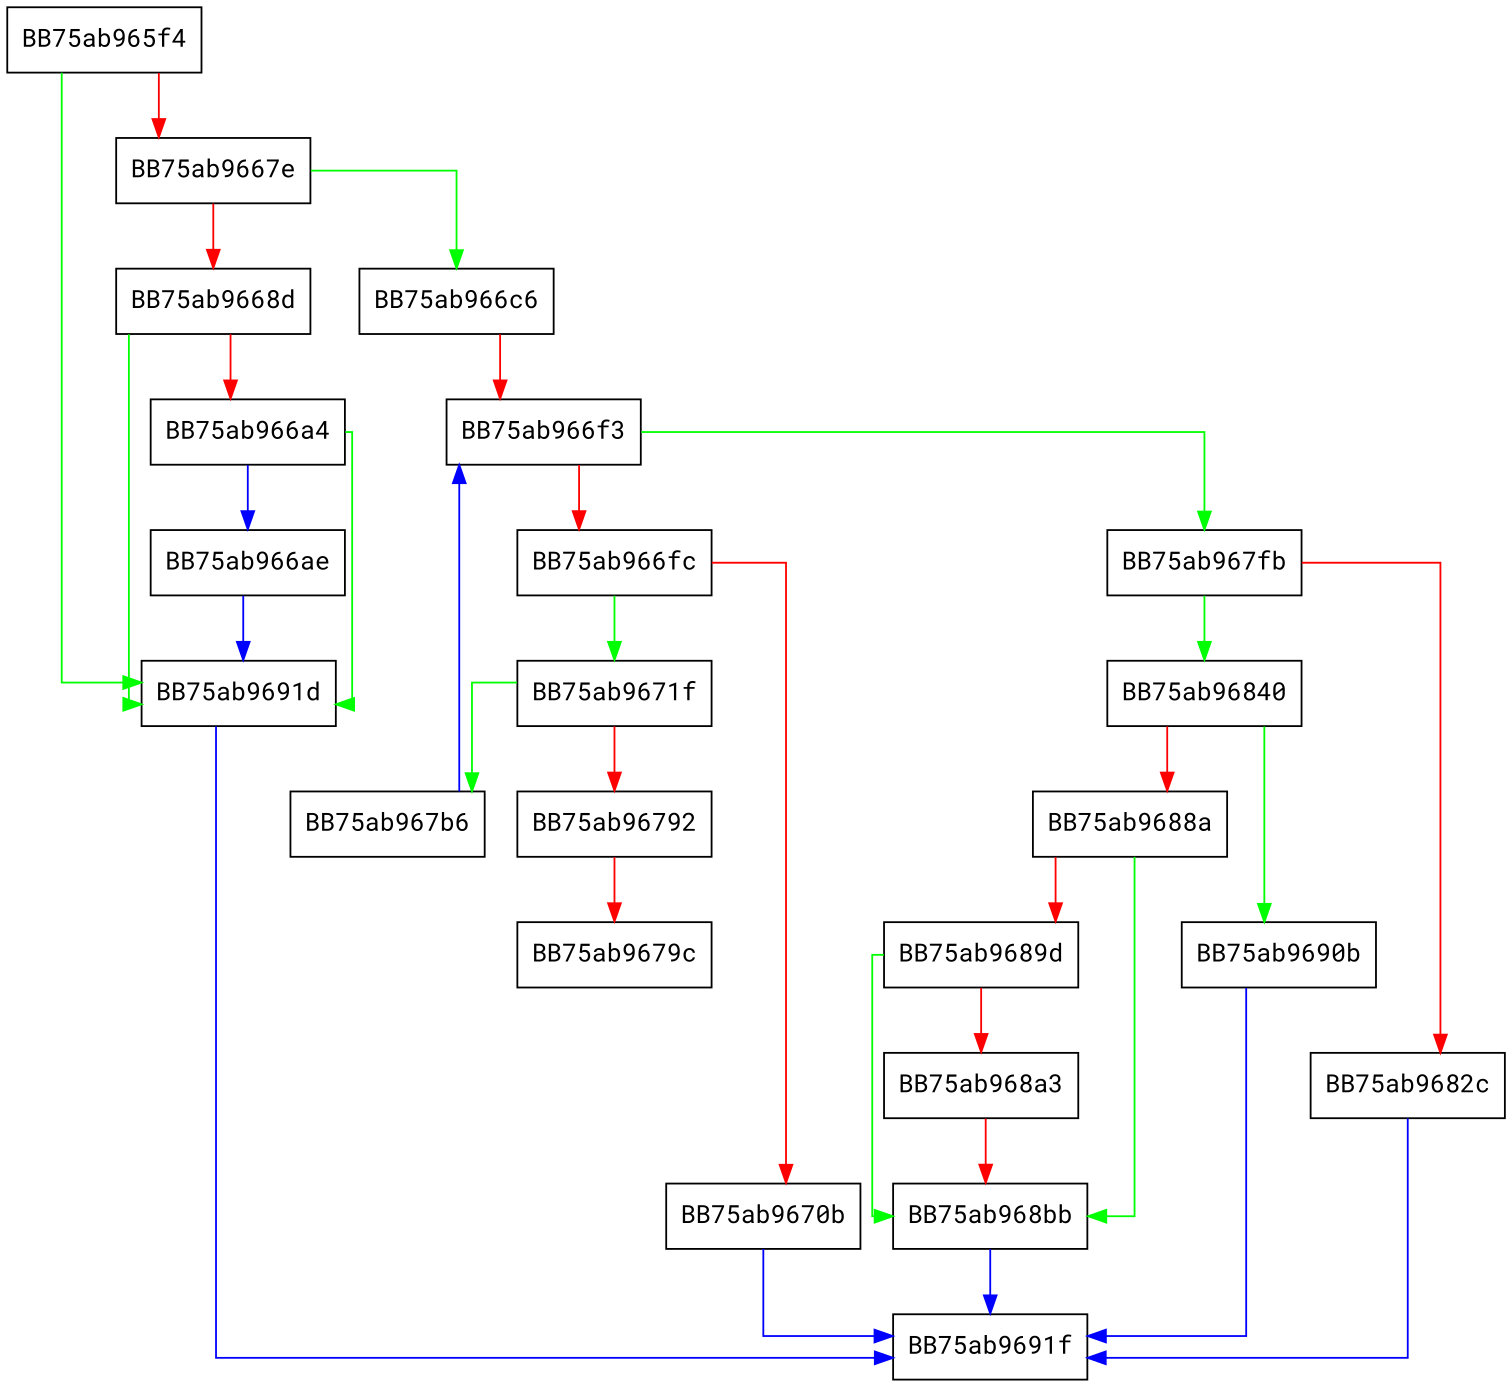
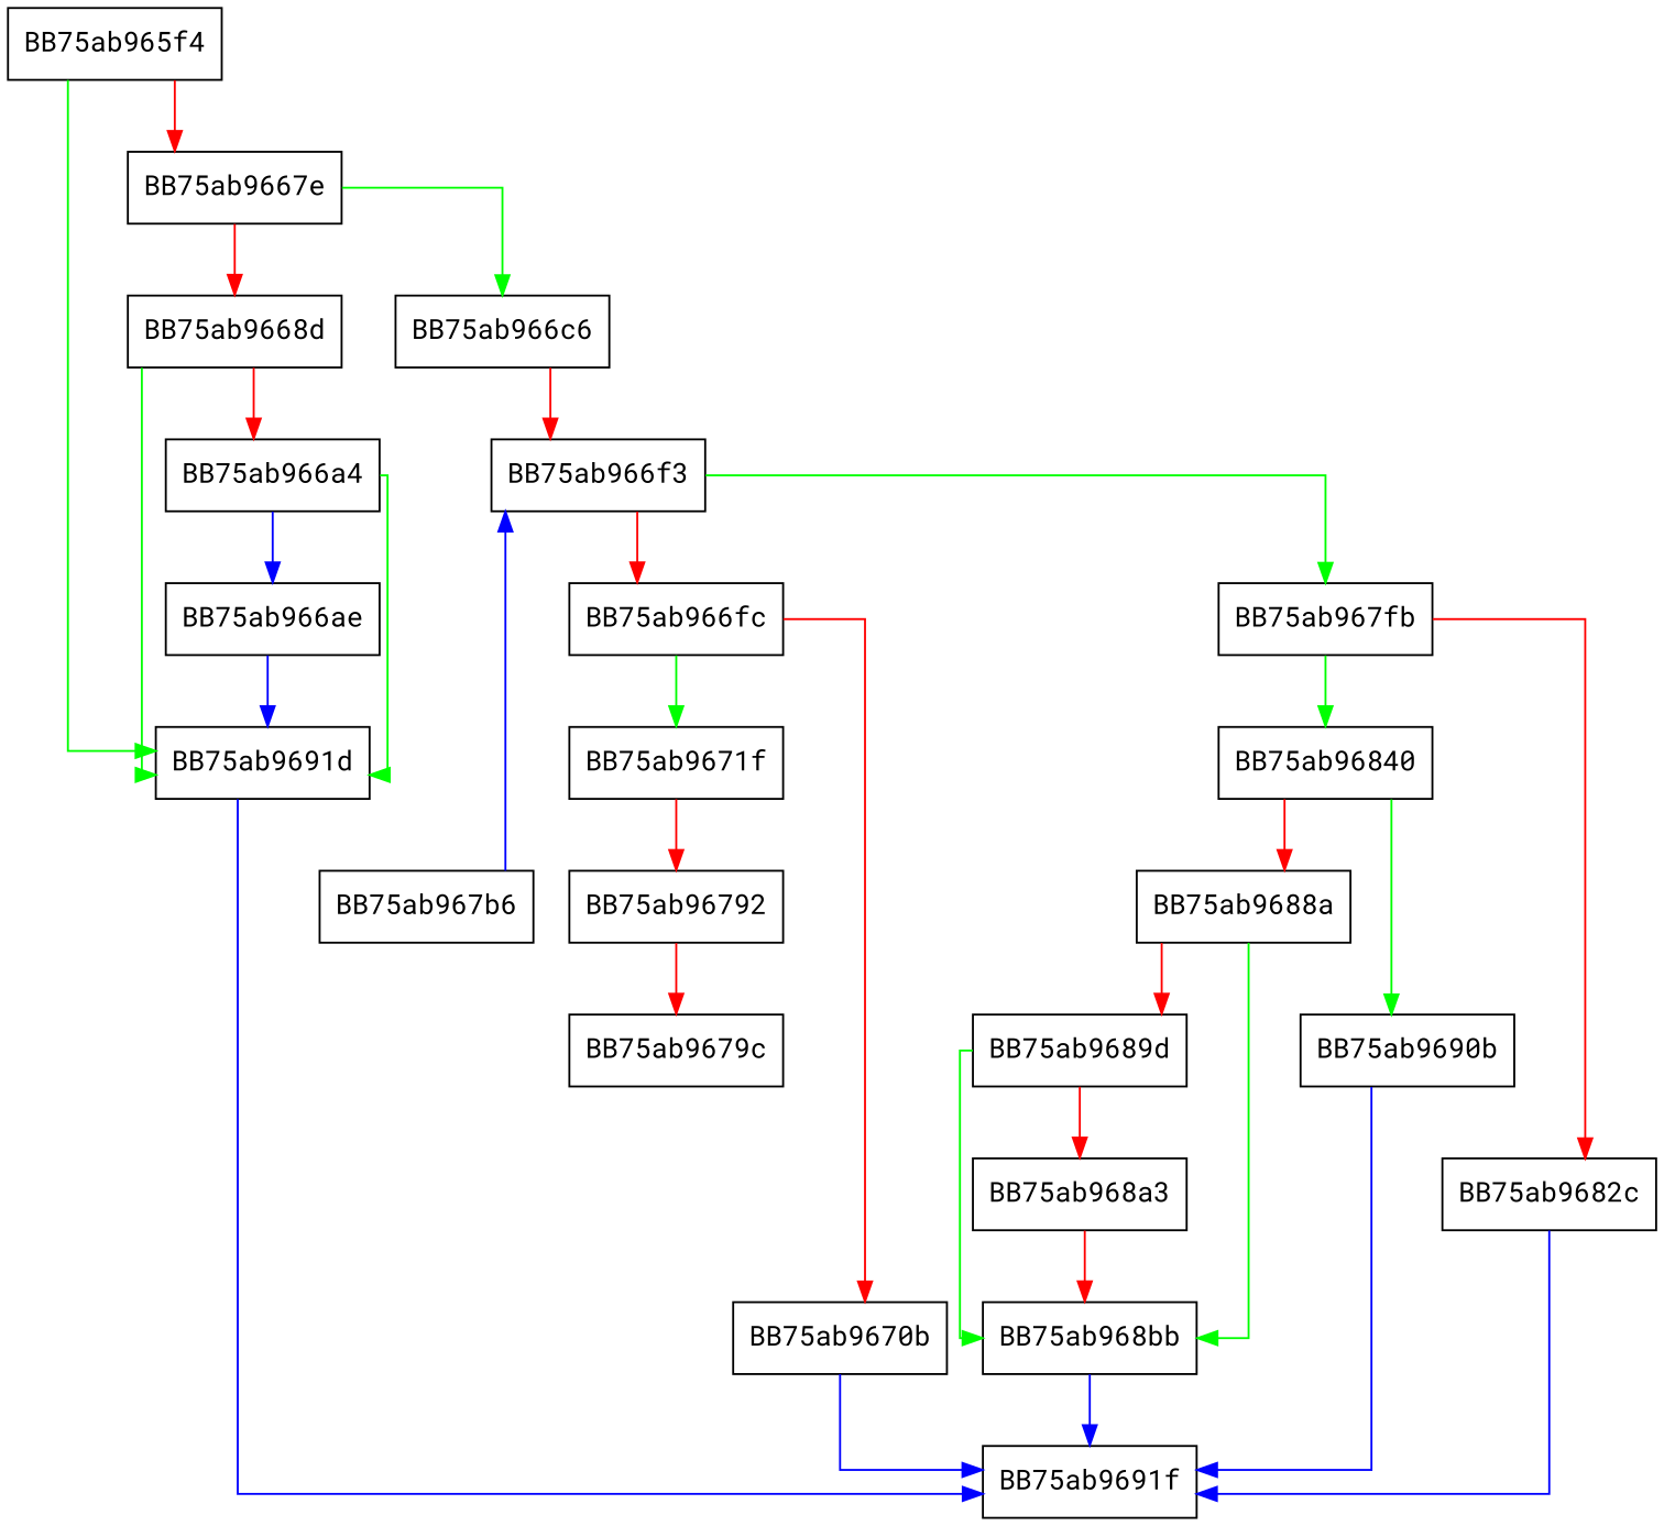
  digraph {
    fontname="Roboto Mono"
    splines=ortho
    node [fontname="Roboto Mono" shape=box]
    edge [color=red fontname="Roboto Mono"]
    BB75ab965f4
    BB75ab9691d
    BB75ab9667e
    BB75ab9691f
    BB75ab966c6
    BB75ab9668d
    BB75ab966f3
    BB75ab966a4
    BB75ab967fb
    BB75ab966fc
    BB75ab966ae
    BB75ab96840
    BB75ab9682c
    BB75ab9671f
    BB75ab9670b
    BB75ab9690b
    BB75ab9688a
    BB75ab967b6
    BB75ab96792
    BB75ab9679c
    BB75ab968bb
    BB75ab9689d
    BB75ab968a3
    BB75ab965f4 -> BB75ab9691d [color=green]
    BB75ab965f4 -> BB75ab9667e
    BB75ab9691d -> BB75ab9691f [color=blue]
    BB75ab9667e -> BB75ab966c6 [color=green]
    BB75ab9667e -> BB75ab9668d
    BB75ab966c6 -> BB75ab966f3
    BB75ab9668d -> BB75ab9691d [color=green]
    BB75ab9668d -> BB75ab966a4
    BB75ab966f3 -> BB75ab967fb [color=green]
    BB75ab966f3 -> BB75ab966fc
    BB75ab966a4 -> BB75ab9691d [color=green]
    BB75ab966a4 -> BB75ab966ae [color=blue]
    BB75ab967fb -> BB75ab96840 [color=green]
    BB75ab967fb -> BB75ab9682c
    BB75ab966fc -> BB75ab9671f [color=green]
    BB75ab966fc -> BB75ab9670b
    BB75ab966ae -> BB75ab9691d [color=blue]
    BB75ab96840 -> BB75ab9690b [color=green]
    BB75ab96840 -> BB75ab9688a
    BB75ab9682c -> BB75ab9691f [color=blue]
-   BB75ab9671f -> BB75ab967b6 [color=green]
    BB75ab9671f -> BB75ab96792
    BB75ab9670b -> BB75ab9691f [color=blue]
    BB75ab9690b -> BB75ab9691f [color=blue]
    BB75ab9688a -> BB75ab968bb [color=green]
    BB75ab9688a -> BB75ab9689d
    BB75ab967b6 -> BB75ab966f3 [color=blue]
    BB75ab96792 -> BB75ab9679c
    BB75ab968bb -> BB75ab9691f [color=blue]
    BB75ab9689d -> BB75ab968bb [color=green]
    BB75ab9689d -> BB75ab968a3
    BB75ab968a3 -> BB75ab968bb
  }
